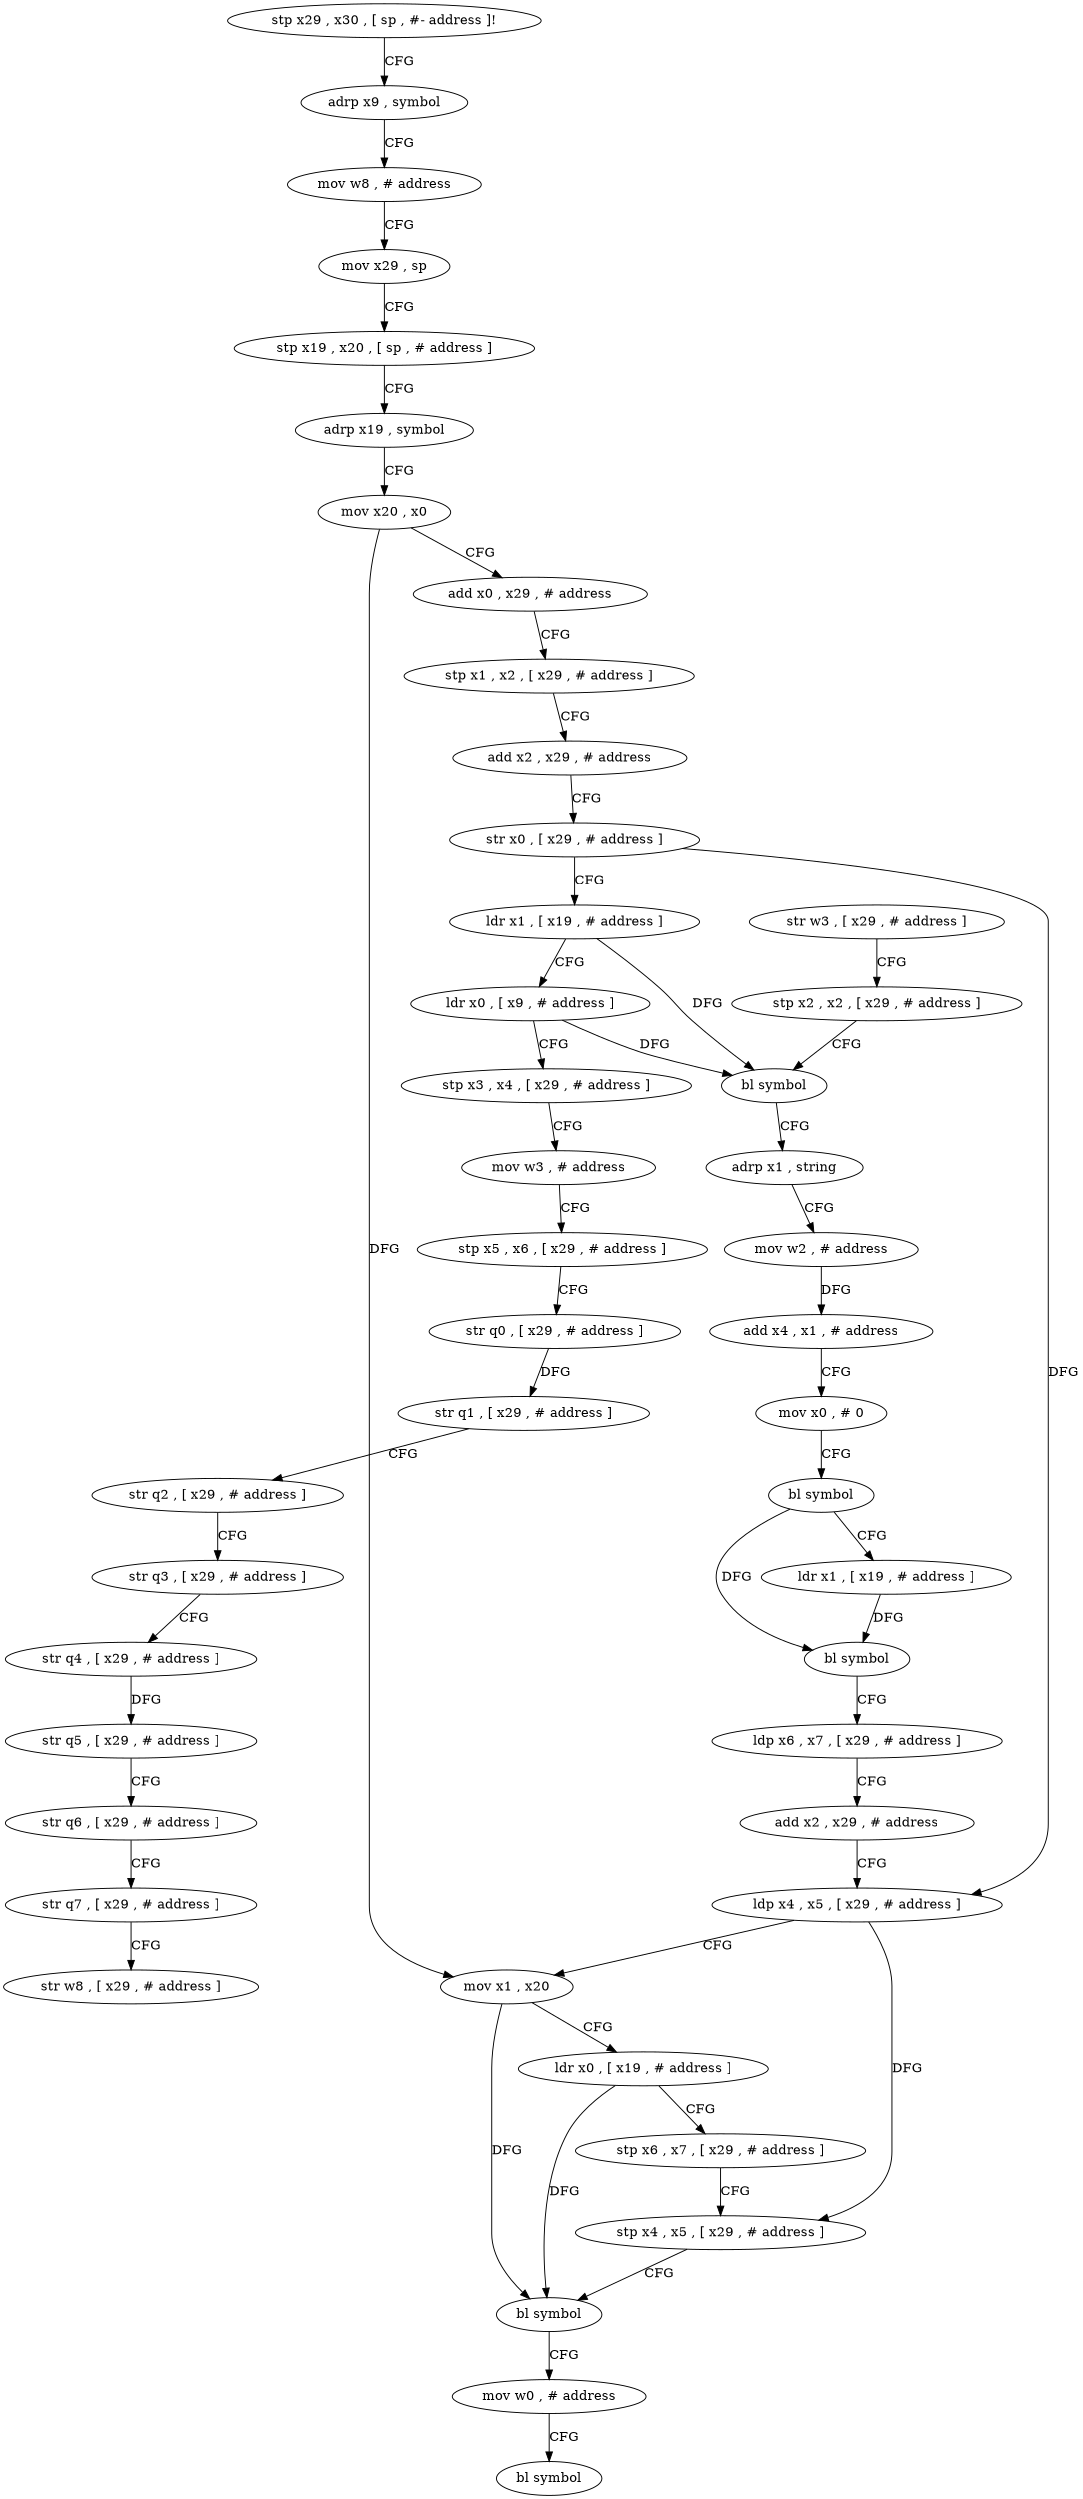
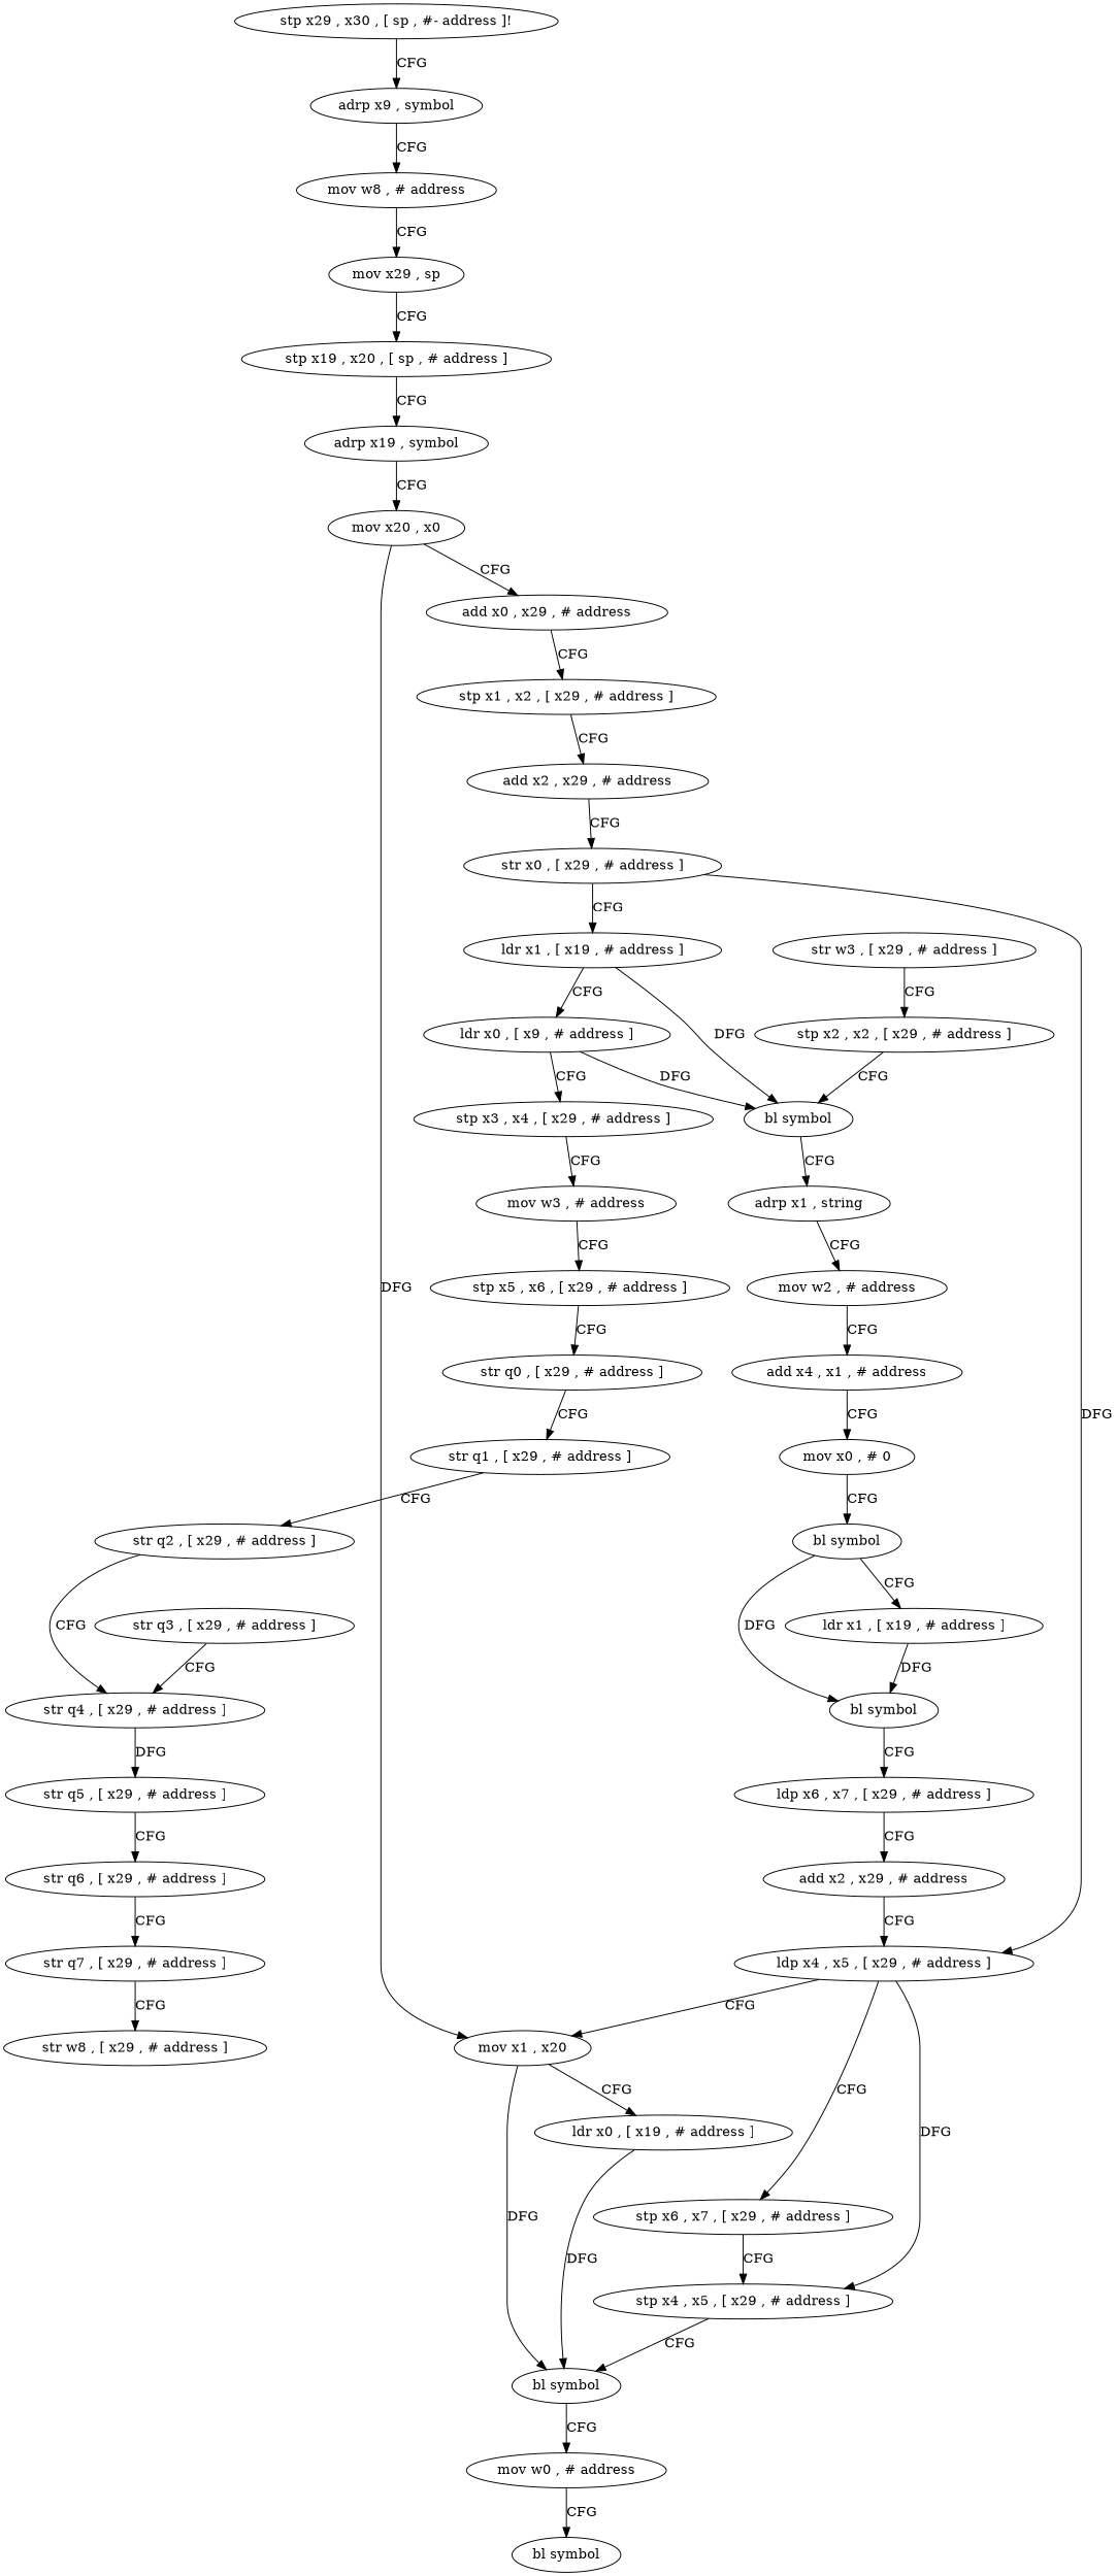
  digraph {
    n1 [label="stp x29 , x30 , [ sp , #- address ]!"]
    n2 [label="adrp x9 , symbol"]
    n3 [label="mov w8 , # address"]
    n4 [label="mov x29 , sp"]
    n5 [label="stp x19 , x20 , [ sp , # address ]"]
    n6 [label="adrp x19 , symbol"]
    n7 [label="mov x20 , x0"]
    n8 [label="add x0 , x29 , # address"]
    n9 [label="mov x1 , x20"]
    n10 [label="stp x1 , x2 , [ x29 , # address ]"]
    n11 [label="ldr x0 , [ x19 , # address ]"]
    n12 [label="bl symbol"]
    n13 [label="add x2 , x29 , # address"]
    n14 [label="str x0 , [ x29 , # address ]"]
    n15 [label="ldr x1 , [ x19 , # address ]"]
    n16 [label="ldp x4 , x5 , [ x29 , # address ]"]
    n17 [label="ldr x0 , [ x9 , # address ]"]
    n18 [label="bl symbol"]
    n19 [label="stp x4 , x5 , [ x29 , # address ]"]
    n20 [label="stp x3 , x4 , [ x29 , # address ]"]
    n21 [label="adrp x1 , string"]
    n22 [label="mov w3 , # address"]
    n23 [label="stp x5 , x6 , [ x29 , # address ]"]
    n24 [label="str q0 , [ x29 , # address ]"]
    n25 [label="str q1 , [ x29 , # address ]"]
    n26 [label="str q2 , [ x29 , # address ]"]
    n27 [label="str q3 , [ x29 , # address ]"]
    n28 [label="str q4 , [ x29 , # address ]"]
    n29 [label="str q5 , [ x29 , # address ]"]
    n30 [label="str q6 , [ x29 , # address ]"]
    n31 [label="str q7 , [ x29 , # address ]"]
    n32 [label="str w8 , [ x29 , # address ]"]
    n33 [label="str w3 , [ x29 , # address ]"]
    n34 [label="stp x2 , x2 , [ x29 , # address ]"]
    n35 [label="mov w2 , # address"]
    n36 [label="add x4 , x1 , # address"]
    n37 [label="mov x0 , # 0"]
    n38 [label="bl symbol"]
    n39 [label="ldr x1 , [ x19 , # address ]"]
    n40 [label="bl symbol"]
    n41 [label="ldp x6 , x7 , [ x29 , # address ]"]
    n42 [label="add x2 , x29 , # address"]
    n43 [label="stp x6 , x7 , [ x29 , # address ]"]
    n44 [label="mov w0 , # address"]
    n45 [label="bl symbol"]
    n1 -> n2 [label=CFG]
    n2 -> n3 [label=CFG]
    n3 -> n4 [label=CFG]
    n4 -> n5 [label=CFG]
    n5 -> n6 [label=CFG]
    n6 -> n7 [label=CFG]
    n7 -> n8 [label=CFG]
    n7 -> n9 [label=DFG]
    n8 -> n10 [label=CFG]
    n9 -> n11 [label=CFG]
    n9 -> n12 [label=DFG]
    n10 -> n13 [label=CFG]
    n11 -> n12 [label=DFG]
-   n11 -> n43 [label=CFG]
+   n16 -> n43 [label=CFG]
    n12 -> n44 [label=CFG]
    n13 -> n14 [label=CFG]
    n14 -> n15 [label=CFG]
    n14 -> n16 [label=DFG]
    n15 -> n17 [label=CFG]
    n15 -> n18 [label=DFG]
    n16 -> n9 [label=CFG]
    n16 -> n19 [label=DFG]
    n17 -> n18 [label=DFG]
    n17 -> n20 [label=CFG]
    n18 -> n21 [label=CFG]
    n19 -> n12 [label=CFG]
    n20 -> n22 [label=CFG]
    n21 -> n35 [label=CFG]
    n22 -> n23 [label=CFG]
    n23 -> n24 [label=CFG]
-   n24 -> n25 [label=DFG]
+   n24 -> n25 [label=CFG]
    n25 -> n26 [label=CFG]
-   n26 -> n27 [label=CFG]
+   n26 -> n28 [label=CFG]
    n27 -> n28 [label=CFG]
    n28 -> n29 [label=DFG]
    n29 -> n30 [label=CFG]
    n30 -> n31 [label=CFG]
    n31 -> n32 [label=CFG]
    n33 -> n34 [label=CFG]
    n34 -> n18 [label=CFG]
-   n35 -> n36 [label=DFG]
+   n35 -> n36 [label=CFG]
    n36 -> n37 [label=CFG]
    n37 -> n38 [label=CFG]
    n38 -> n39 [label=CFG]
    n38 -> n40 [label=DFG]
    n39 -> n40 [label=DFG]
    n40 -> n41 [label=CFG]
    n41 -> n42 [label=CFG]
    n42 -> n16 [label=CFG]
    n43 -> n19 [label=CFG]
    n44 -> n45 [label=CFG]
  }
